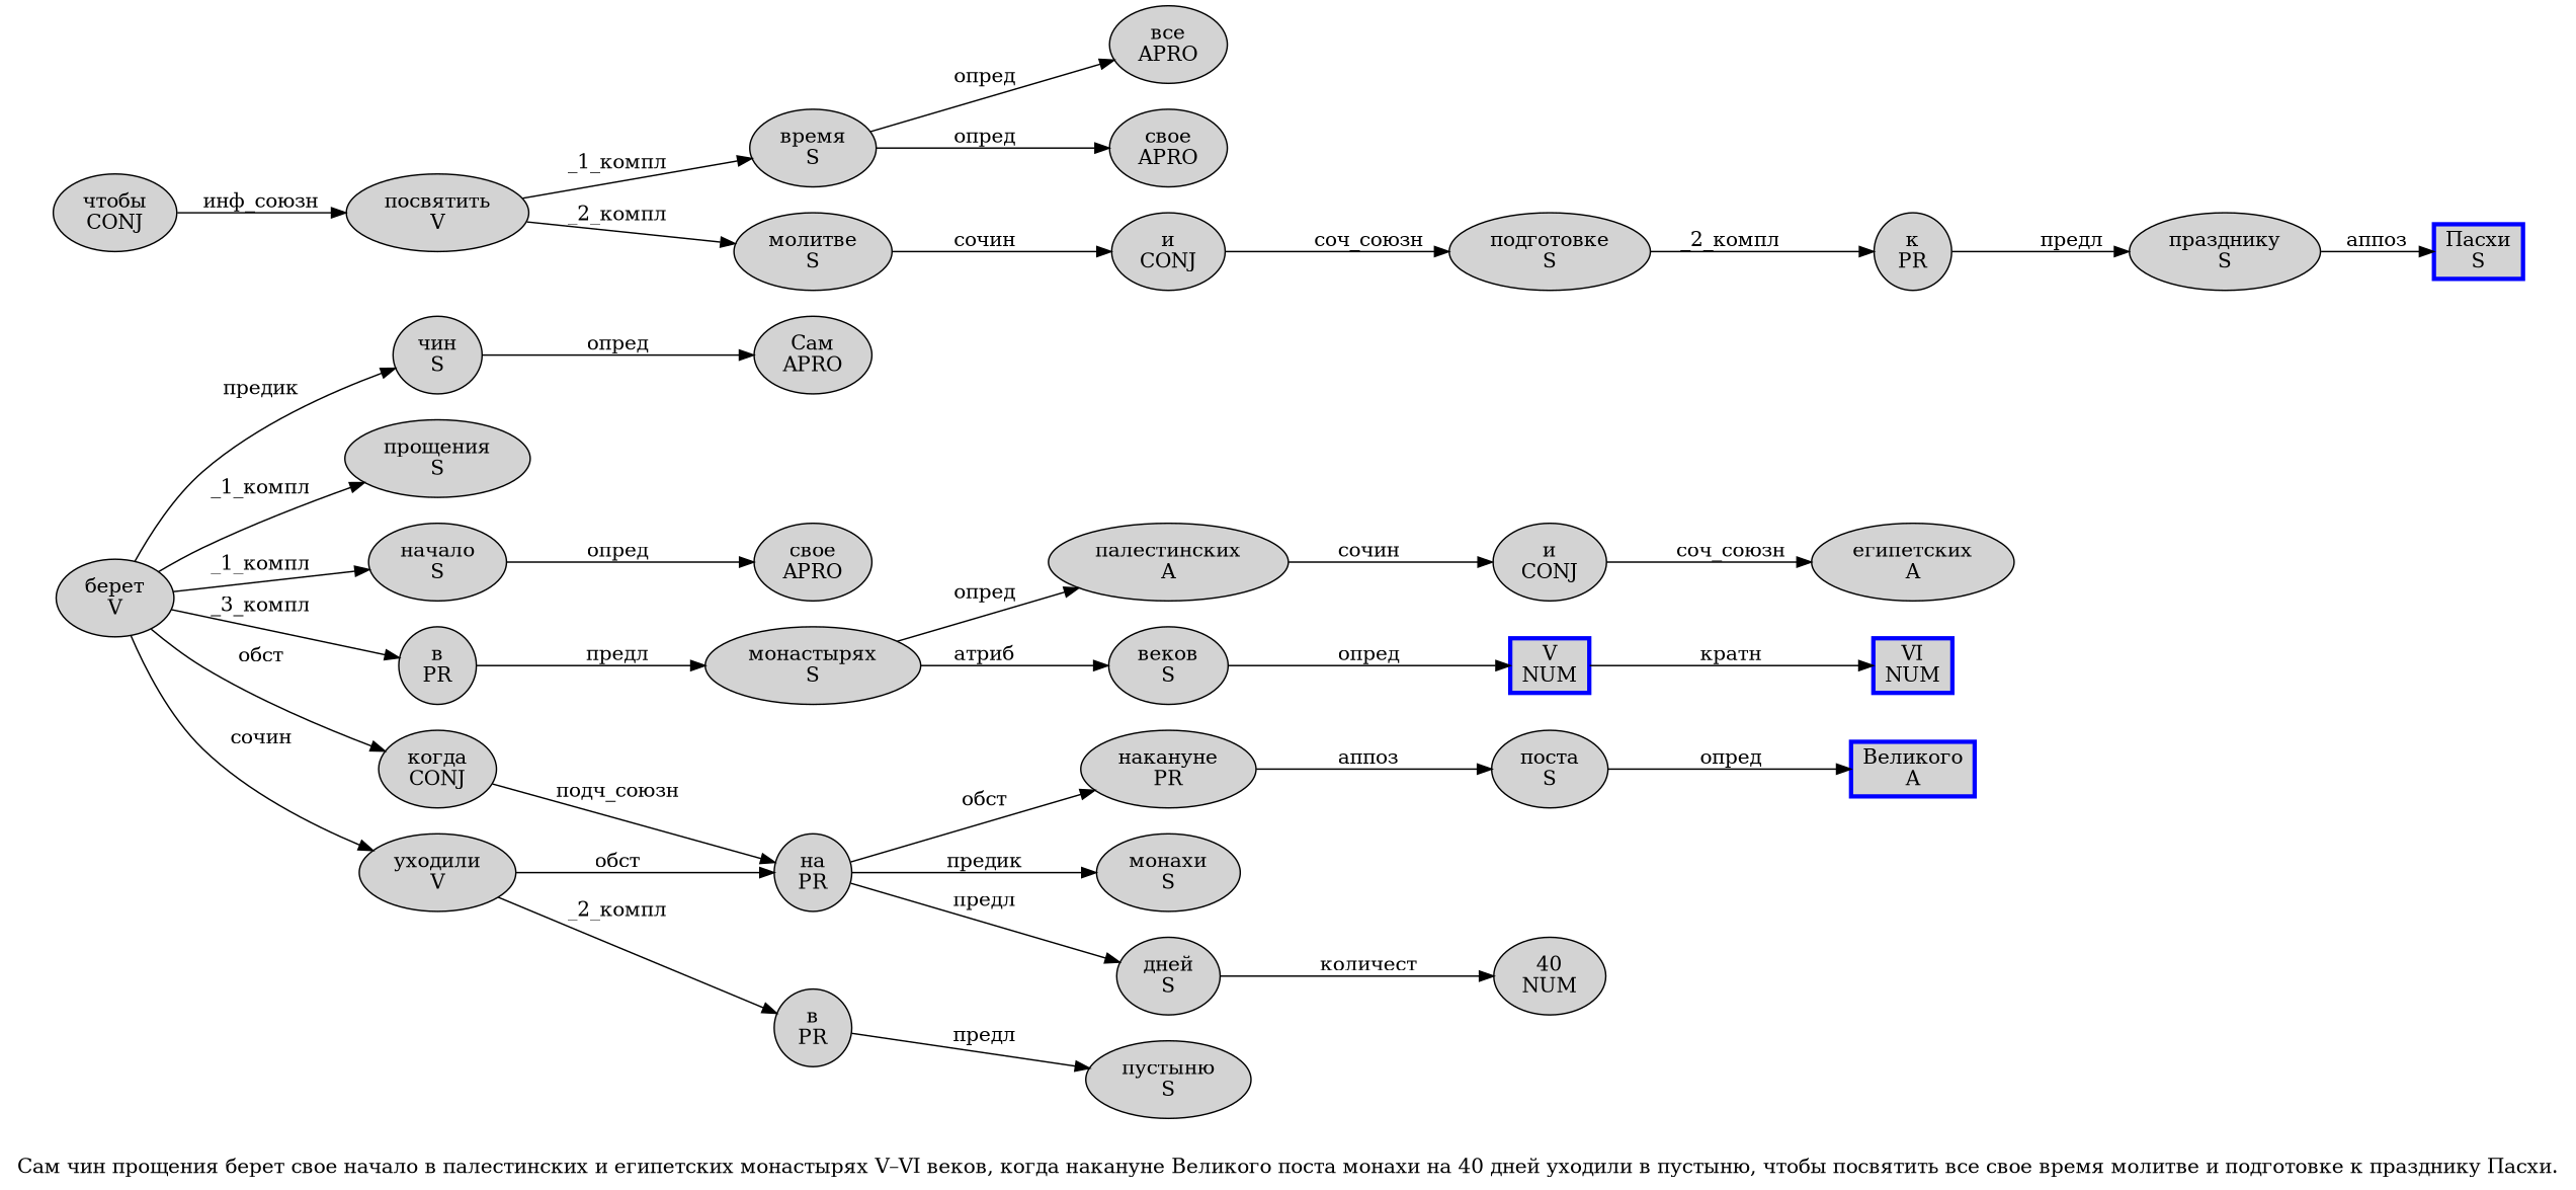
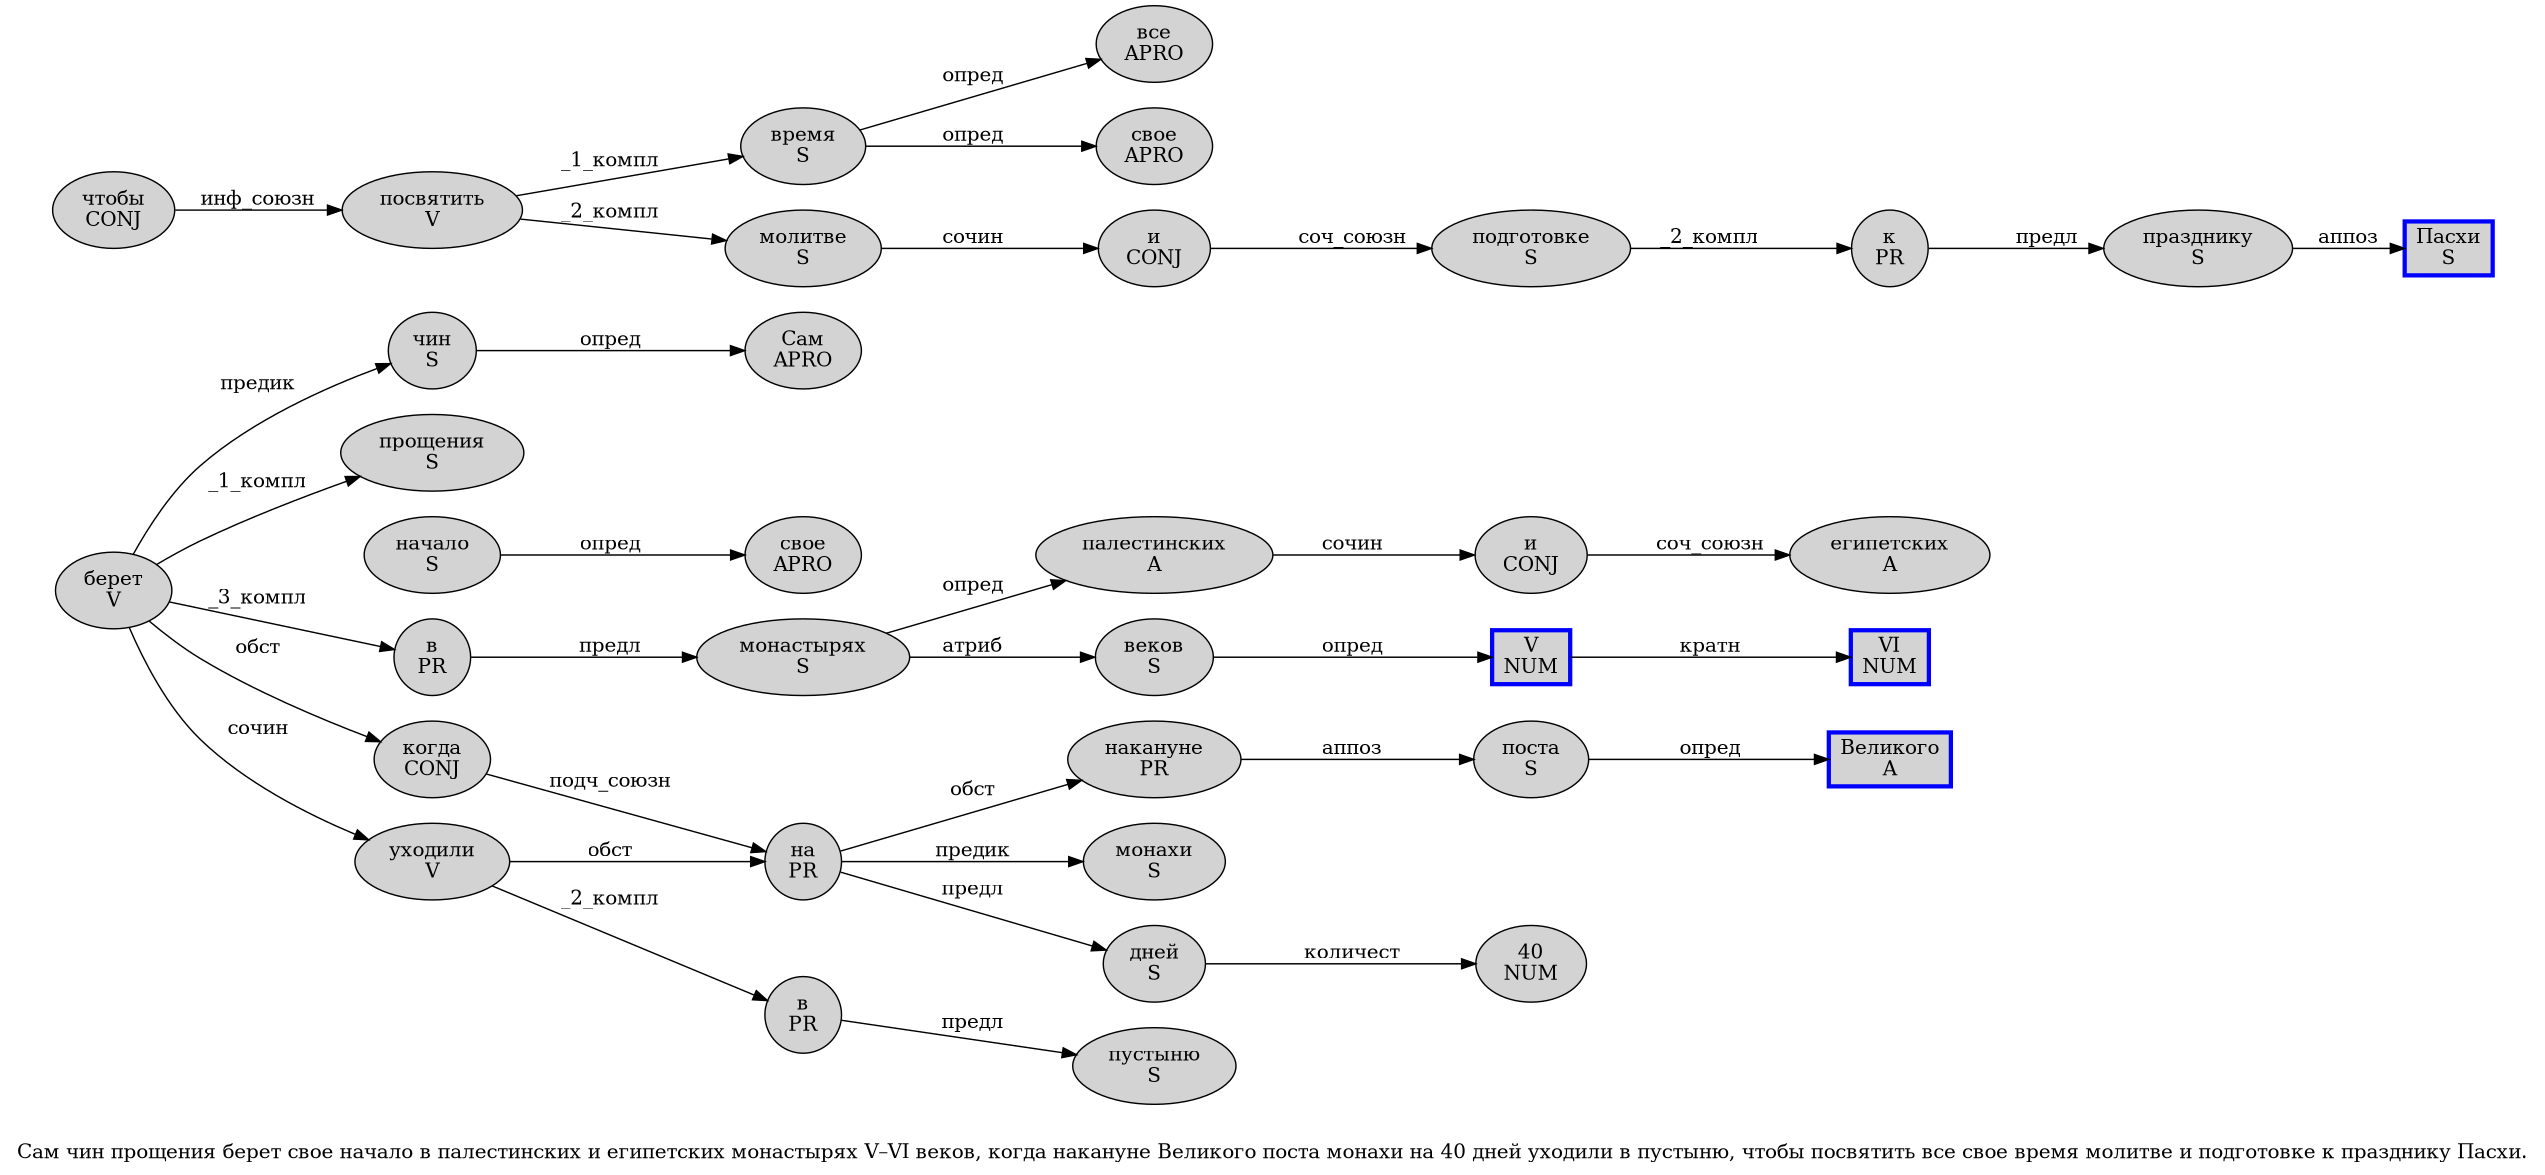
  digraph {
    label="Сам чин прощения берет свое начало в палестинских и египетских монастырях V–VI веков, когда накануне Великого поста монахи на 40 дней уходили в пустыню, чтобы посвятить все свое время молитве и подготовке к празднику Пасхи."
    rankdir=LR
    node [fillcolor=lightgray penwidth=1 shape=ellipse style=filled]
    n1 [label="Сам\nAPRO"]
    n2 [label="чин\nS"]
    n3 [label="прощения\nS"]
    n4 [label="берет\nV"]
    n5 [label="начало\nS"]
    n6 [label="в\nPR"]
    n7 [label="когда\nCONJ"]
    n8 [label="уходили\nV"]
    n9 [label="свое\nAPRO"]
    n10 [label="монастырях\nS"]
    n11 [label="на\nPR"]
    n12 [label="в\nPR"]
    n13 [label="палестинских\nA"]
    n14 [label="веков\nS"]
    n15 [label="и\nCONJ"]
    n16 [label="египетских\nA"]
    n17 [color=blue label="V\nNUM" penwidth=3 shape=box]
    n18 [color=blue label="VI\nNUM" penwidth=3 shape=box]
    n19 [label="накануне\nPR"]
    n20 [label="монахи\nS"]
    n21 [label="дней\nS"]
    n22 [label="поста\nS"]
    n23 [color=blue label="Великого\nA" penwidth=3 shape=box]
    n24 [label="40\nNUM"]
    n25 [label="пустыню\nS"]
    n26 [label="чтобы\nCONJ"]
    n27 [label="посвятить\nV"]
    n28 [label="время\nS"]
    n29 [label="молитве\nS"]
    n30 [label="все\nAPRO"]
    n31 [label="свое\nAPRO"]
    n32 [label="и\nCONJ"]
    n33 [label="подготовке\nS"]
    n34 [label="к\nPR"]
    n35 [label="празднику\nS"]
    n36 [color=blue label="Пасхи\nS" penwidth=3 shape=box]
    n2 -> n1 [label="опред"]
    n4 -> n2 [label="предик"]
    n4 -> n3 [label="_1_компл"]
-   n4 -> n5 [label="_1_компл"]
    n4 -> n6 [label="_3_компл"]
    n4 -> n7 [label="обст"]
    n4 -> n8 [label="сочин"]
    n5 -> n9 [label="опред"]
    n6 -> n10 [label="предл"]
    n7 -> n11 [label="подч_союзн"]
    n8 -> n11 [label="обст"]
    n8 -> n12 [label="_2_компл"]
    n10 -> n13 [label="опред"]
    n10 -> n14 [label="атриб"]
    n11 -> n19 [label="обст"]
    n11 -> n20 [label="предик"]
    n11 -> n21 [label="предл"]
    n12 -> n25 [label="предл"]
    n13 -> n15 [label="сочин"]
    n14 -> n17 [label="опред"]
    n15 -> n16 [label="соч_союзн"]
    n17 -> n18 [label="кратн"]
    n19 -> n22 [label="аппоз"]
    n21 -> n24 [label="количест"]
    n22 -> n23 [label="опред"]
    n26 -> n27 [label="инф_союзн"]
    n27 -> n28 [label="_1_компл"]
    n27 -> n29 [label="_2_компл"]
    n28 -> n30 [label="опред"]
    n28 -> n31 [label="опред"]
    n29 -> n32 [label="сочин"]
    n32 -> n33 [label="соч_союзн"]
    n33 -> n34 [label="_2_компл"]
    n34 -> n35 [label="предл"]
    n35 -> n36 [label="аппоз"]
  }
